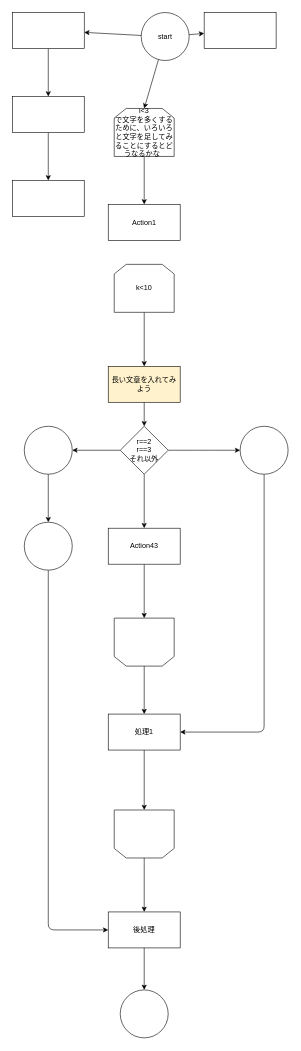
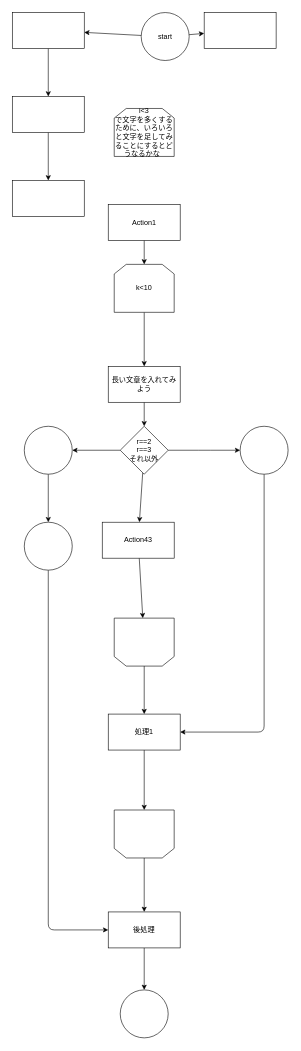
  <mxCell id="0" />
  <mxCell id="1" parent="0" />
- <mxCell id="2" value="" style="edgeStyle=none;html=1;entryX=0.5;entryY=0;entryDx=0;entryDy=0;" parent="1" source="5" target="13" edge="1"><mxGeometry relative="1" as="geometry"><mxPoint x="240" y="180" as="targetPoint" /></mxGeometry></mxCell>
  <mxCell id="3" value="" style="edgeStyle=none;html=1;" parent="1" source="5" target="7" edge="1"><mxGeometry relative="1" as="geometry" /></mxCell>
  <mxCell id="4" value="" style="edgeStyle=none;html=1;" parent="1" source="5" target="11" edge="1"><mxGeometry relative="1" as="geometry" /></mxCell>
  <mxCell id="5" value="start" style="ellipse;whiteSpace=wrap;html=1;aspect=fixed;" parent="1" vertex="1"><mxGeometry x="235" y="20" width="80" height="80" as="geometry" /></mxCell>
  <mxCell id="6" value="" style="edgeStyle=none;html=1;" parent="1" source="7" target="9" edge="1"><mxGeometry relative="1" as="geometry" /></mxCell>
  <mxCell id="7" value="" style="whiteSpace=wrap;html=1;" parent="1" vertex="1"><mxGeometry x="20" y="20" width="120" height="60" as="geometry" /></mxCell>
  <mxCell id="8" value="" style="edgeStyle=none;html=1;" parent="1" source="9" target="10" edge="1"><mxGeometry relative="1" as="geometry" /></mxCell>
  <mxCell id="9" value="" style="whiteSpace=wrap;html=1;" parent="1" vertex="1"><mxGeometry x="20" y="160" width="120" height="60" as="geometry" /></mxCell>
  <mxCell id="10" value="" style="whiteSpace=wrap;html=1;" parent="1" vertex="1"><mxGeometry x="20" y="300" width="120" height="60" as="geometry" /></mxCell>
  <mxCell id="11" value="" style="whiteSpace=wrap;html=1;" parent="1" vertex="1"><mxGeometry x="340" y="20" width="120" height="60" as="geometry" /></mxCell>
- <mxCell id="12" value="" style="edgeStyle=none;html=1;entryX=0.5;entryY=0;entryDx=0;entryDy=0;" parent="1" source="13" target="15" edge="1"><mxGeometry relative="1" as="geometry"><mxPoint x="240" y="350" as="targetPoint" /></mxGeometry></mxCell>
  <mxCell id="13" value="i&amp;lt;3&lt;br&gt;で文字を多くするために、いろいろと文字を足してみることにするとどうなるかな&amp;nbsp;&amp;nbsp;" style="shape=loopLimit;whiteSpace=wrap;html=1;" parent="1" vertex="1"><mxGeometry x="190" y="180" width="100" height="80" as="geometry" /></mxCell>
+ <mxCell id="14" style="edgeStyle=none;html=1;entryX=0.5;entryY=0;entryDx=0;entryDy=0;" parent="1" source="15" target="22" edge="1"><mxGeometry relative="1" as="geometry" /></mxCell>
  <mxCell id="15" value="Action1" style="whiteSpace=wrap;html=1;" parent="1" vertex="1"><mxGeometry x="180" y="340" width="120" height="60" as="geometry" /></mxCell>
  <mxCell id="16" value="" style="edgeStyle=none;html=1;" parent="1" source="17" target="19" edge="1"><mxGeometry relative="1" as="geometry" /></mxCell>
  <mxCell id="17" value="" style="shape=loopLimit;whiteSpace=wrap;html=1;rotation=-180;" parent="1" vertex="1"><mxGeometry x="190" y="1350" width="100" height="80" as="geometry" /></mxCell>
  <mxCell id="18" value="" style="edgeStyle=none;html=1;" parent="1" source="19" target="20" edge="1"><mxGeometry relative="1" as="geometry" /></mxCell>
  <mxCell id="19" value="後処理" style="whiteSpace=wrap;html=1;" parent="1" vertex="1"><mxGeometry x="180" y="1520" width="120" height="60" as="geometry" /></mxCell>
  <mxCell id="20" value="" style="ellipse;whiteSpace=wrap;html=1;" parent="1" vertex="1"><mxGeometry x="200" y="1650" width="80" height="80" as="geometry" /></mxCell>
  <mxCell id="21" value="" style="edgeStyle=none;html=1;" parent="1" source="22" target="26" edge="1"><mxGeometry relative="1" as="geometry" /></mxCell>
  <mxCell id="22" value="k&amp;lt;10" style="shape=loopLimit;whiteSpace=wrap;html=1;" parent="1" vertex="1"><mxGeometry x="190" y="440" width="100" height="80" as="geometry" /></mxCell>
  <mxCell id="23" value="" style="edgeStyle=none;html=1;" parent="1" source="24" target="34" edge="1"><mxGeometry relative="1" as="geometry" /></mxCell>
  <mxCell id="24" value="" style="shape=loopLimit;whiteSpace=wrap;html=1;rotation=-180;" parent="1" vertex="1"><mxGeometry x="190" y="1030" width="100" height="80" as="geometry" /></mxCell>
  <mxCell id="25" style="edgeStyle=none;html=1;entryX=0.5;entryY=0;entryDx=0;entryDy=0;" parent="1" source="26" target="30" edge="1"><mxGeometry relative="1" as="geometry" /></mxCell>
- <mxCell id="26" value="長い文章を入れてみよう" style="whiteSpace=wrap;html=1;fillColor=#fff2cc;" parent="1" vertex="1"><mxGeometry x="180" y="610" width="120" height="60" as="geometry" /></mxCell>
+ <mxCell id="26" value="長い文章を入れてみよう" style="whiteSpace=wrap;html=1;" parent="1" vertex="1"><mxGeometry x="180" y="610" width="120" height="60" as="geometry" /></mxCell>
  <mxCell id="27" value="" style="edgeStyle=none;html=1;" parent="1" source="30" target="32" edge="1"><mxGeometry relative="1" as="geometry" /></mxCell>
  <mxCell id="28" style="edgeStyle=elbowEdgeStyle;html=1;entryX=0;entryY=0.5;entryDx=0;entryDy=0;" parent="1" source="30" target="36" edge="1"><mxGeometry relative="1" as="geometry" /></mxCell>
  <mxCell id="29" style="edgeStyle=none;html=1;entryX=1;entryY=0.5;entryDx=0;entryDy=0;" parent="1" source="30" target="38" edge="1"><mxGeometry relative="1" as="geometry" /></mxCell>
  <mxCell id="30" value="r==2&lt;br&gt;r==3&lt;br&gt;それ以外" style="rhombus;whiteSpace=wrap;html=1;" parent="1" vertex="1"><mxGeometry x="200" y="710" width="80" height="80" as="geometry" /></mxCell>
  <mxCell id="31" style="edgeStyle=none;html=1;" parent="1" source="32" target="24" edge="1"><mxGeometry relative="1" as="geometry" /></mxCell>
- <mxCell id="32" value="Action43" style="whiteSpace=wrap;html=1;" parent="1" vertex="1"><mxGeometry x="180" y="880" width="120" height="60" as="geometry" /></mxCell>
+ <mxCell id="32" value="Action43" style="whiteSpace=wrap;html=1;" parent="1" vertex="1"><mxGeometry x="170" y="870" width="120" height="60" as="geometry" /></mxCell>
  <mxCell id="33" style="edgeStyle=none;html=1;entryX=0.5;entryY=1;entryDx=0;entryDy=0;" parent="1" source="34" target="17" edge="1"><mxGeometry relative="1" as="geometry" /></mxCell>
  <mxCell id="34" value="処理1" style="whiteSpace=wrap;html=1;" parent="1" vertex="1"><mxGeometry x="180" y="1190" width="120" height="60" as="geometry" /></mxCell>
  <mxCell id="35" style="edgeStyle=elbowEdgeStyle;html=1;entryX=1;entryY=0.5;entryDx=0;entryDy=0;strokeColor=default;elbow=vertical;" parent="1" source="36" target="34" edge="1"><mxGeometry relative="1" as="geometry"><Array as="points"><mxPoint x="360" y="1220" /></Array></mxGeometry></mxCell>
  <mxCell id="36" value="" style="ellipse;whiteSpace=wrap;html=1;aspect=fixed;" parent="1" vertex="1"><mxGeometry x="400" y="710" width="80" height="80" as="geometry" /></mxCell>
  <mxCell id="37" value="" style="edgeStyle=none;html=1;" parent="1" source="38" target="40" edge="1"><mxGeometry relative="1" as="geometry" /></mxCell>
  <mxCell id="38" value="" style="ellipse;whiteSpace=wrap;html=1;aspect=fixed;" parent="1" vertex="1"><mxGeometry x="40" y="710" width="80" height="80" as="geometry" /></mxCell>
  <mxCell id="39" style="edgeStyle=elbowEdgeStyle;html=1;entryX=0;entryY=0.5;entryDx=0;entryDy=0;" parent="1" source="40" target="19" edge="1"><mxGeometry relative="1" as="geometry"><Array as="points"><mxPoint x="80" y="1240" /></Array></mxGeometry></mxCell>
  <mxCell id="40" value="" style="ellipse;whiteSpace=wrap;html=1;aspect=fixed;" parent="1" vertex="1"><mxGeometry x="40" y="870" width="80" height="80" as="geometry" /></mxCell>
